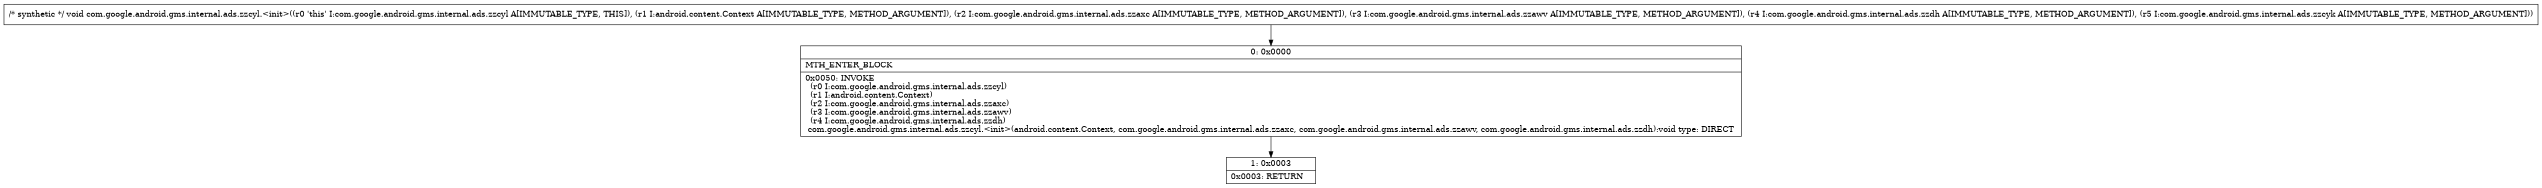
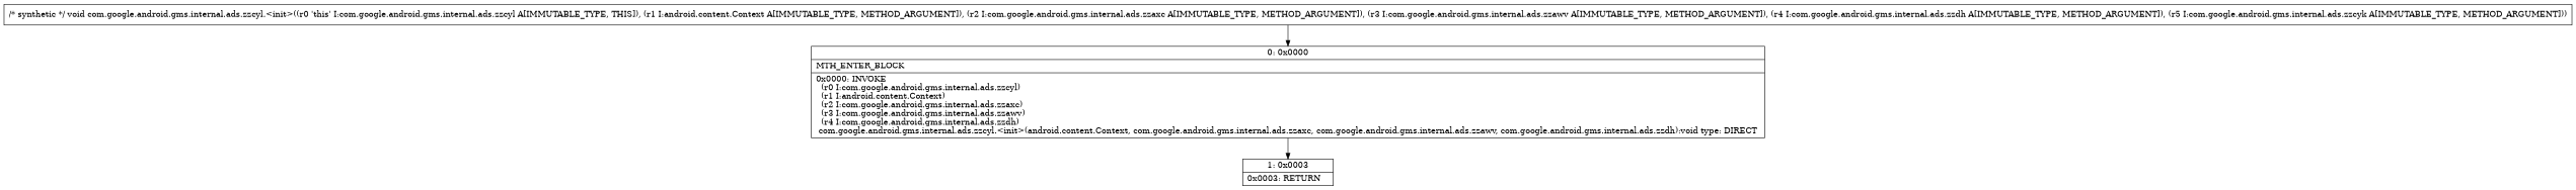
  digraph {
    node [shape=record]
-   n1 [label="{0\:\ 0x0000|MTH_ENTER_BLOCK\l|0x0050: INVOKE  \l  (r0 I:com.google.android.gms.internal.ads.zzcyl)\l  (r1 I:android.content.Context)\l  (r2 I:com.google.android.gms.internal.ads.zzaxc)\l  (r3 I:com.google.android.gms.internal.ads.zzawv)\l  (r4 I:com.google.android.gms.internal.ads.zzdh)\l com.google.android.gms.internal.ads.zzcyl.\<init\>(android.content.Context, com.google.android.gms.internal.ads.zzaxc, com.google.android.gms.internal.ads.zzawv, com.google.android.gms.internal.ads.zzdh):void type: DIRECT \l}"]
+   n1 [label="{0\:\ 0x0000|MTH_ENTER_BLOCK\l|0x0000: INVOKE  \l  (r0 I:com.google.android.gms.internal.ads.zzcyl)\l  (r1 I:android.content.Context)\l  (r2 I:com.google.android.gms.internal.ads.zzaxc)\l  (r3 I:com.google.android.gms.internal.ads.zzawv)\l  (r4 I:com.google.android.gms.internal.ads.zzdh)\l com.google.android.gms.internal.ads.zzcyl.\<init\>(android.content.Context, com.google.android.gms.internal.ads.zzaxc, com.google.android.gms.internal.ads.zzawv, com.google.android.gms.internal.ads.zzdh):void type: DIRECT \l}"]
    n2 [label="{1\:\ 0x0003|0x0003: RETURN   \l}"]
    n3 [label="{\/* synthetic *\/ void com.google.android.gms.internal.ads.zzcyl.\<init\>((r0 'this' I:com.google.android.gms.internal.ads.zzcyl A[IMMUTABLE_TYPE, THIS]), (r1 I:android.content.Context A[IMMUTABLE_TYPE, METHOD_ARGUMENT]), (r2 I:com.google.android.gms.internal.ads.zzaxc A[IMMUTABLE_TYPE, METHOD_ARGUMENT]), (r3 I:com.google.android.gms.internal.ads.zzawv A[IMMUTABLE_TYPE, METHOD_ARGUMENT]), (r4 I:com.google.android.gms.internal.ads.zzdh A[IMMUTABLE_TYPE, METHOD_ARGUMENT]), (r5 I:com.google.android.gms.internal.ads.zzcyk A[IMMUTABLE_TYPE, METHOD_ARGUMENT])) }"]
    n1 -> n2
    n3 -> n1
  }
